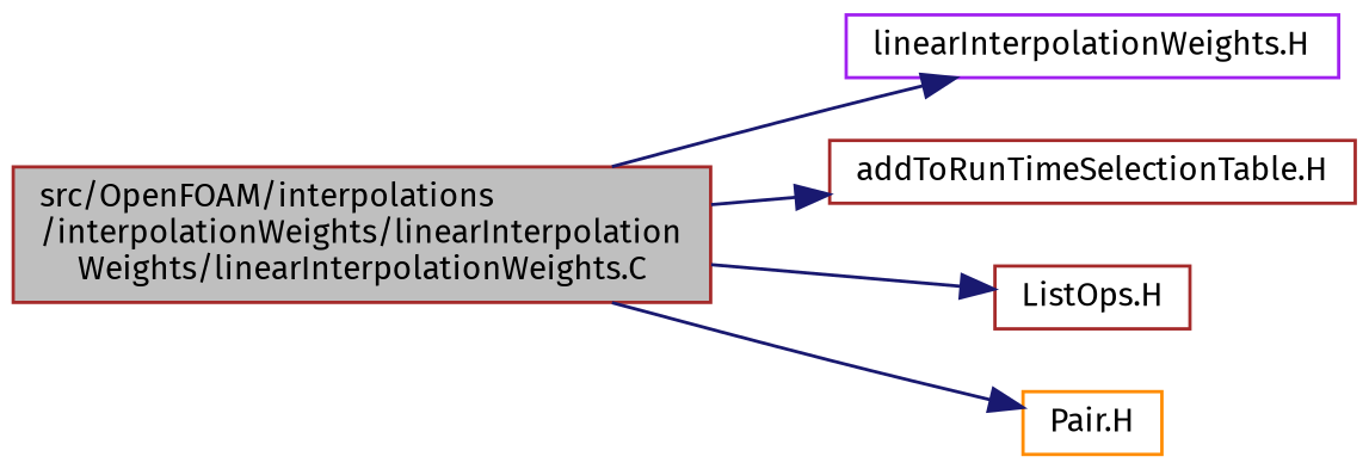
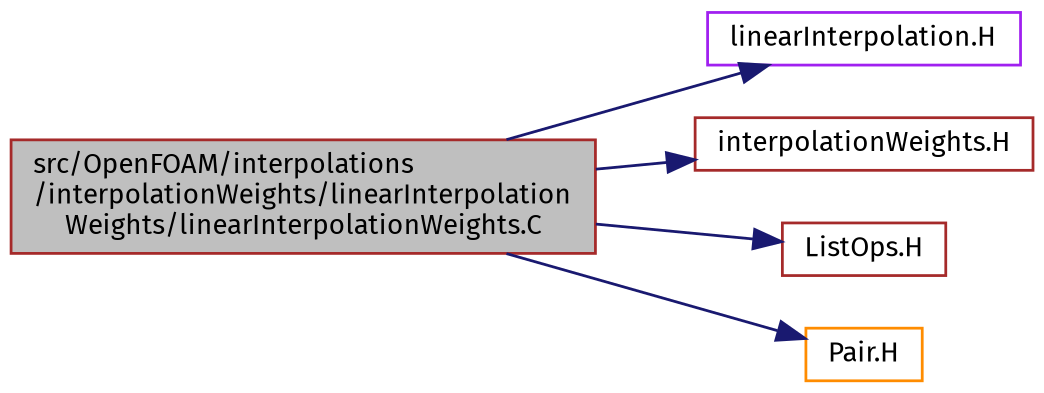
  digraph {
    fontname="Fira Sans"
    rankdir=LR
    node [color=brown fontname="Fira Sans" fontsize=10 shape=record]
    edge [color=midnightblue fontname="Fira Sans" fontsize=10 labelfontname=Helvetica labelfontsize=10 style=solid]
    n1 [fillcolor=grey75 fontcolor=black height=0.2 label="src/OpenFOAM/interpolations\l/interpolationWeights/linearInterpolation\lWeights/linearInterpolationWeights.C" style=filled width=0.4]
-   n2 [color=purple height=0.2 label="linearInterpolationWeights.H" width=0.4]
-   n3 [height=0.2 label="addToRunTimeSelectionTable.H" width=0.4]
+   n2 [color=purple height=0.2 label="linearInterpolation.H" width=0.4]
+   n3 [height=0.2 label="interpolationWeights.H" width=0.4]
    n4 [height=0.2 label="ListOps.H" width=0.4]
    n5 [color=darkorange height=0.2 label="Pair.H" width=0.4]
    n1 -> n2
    n1 -> n3
    n1 -> n4
    n1 -> n5
  }
